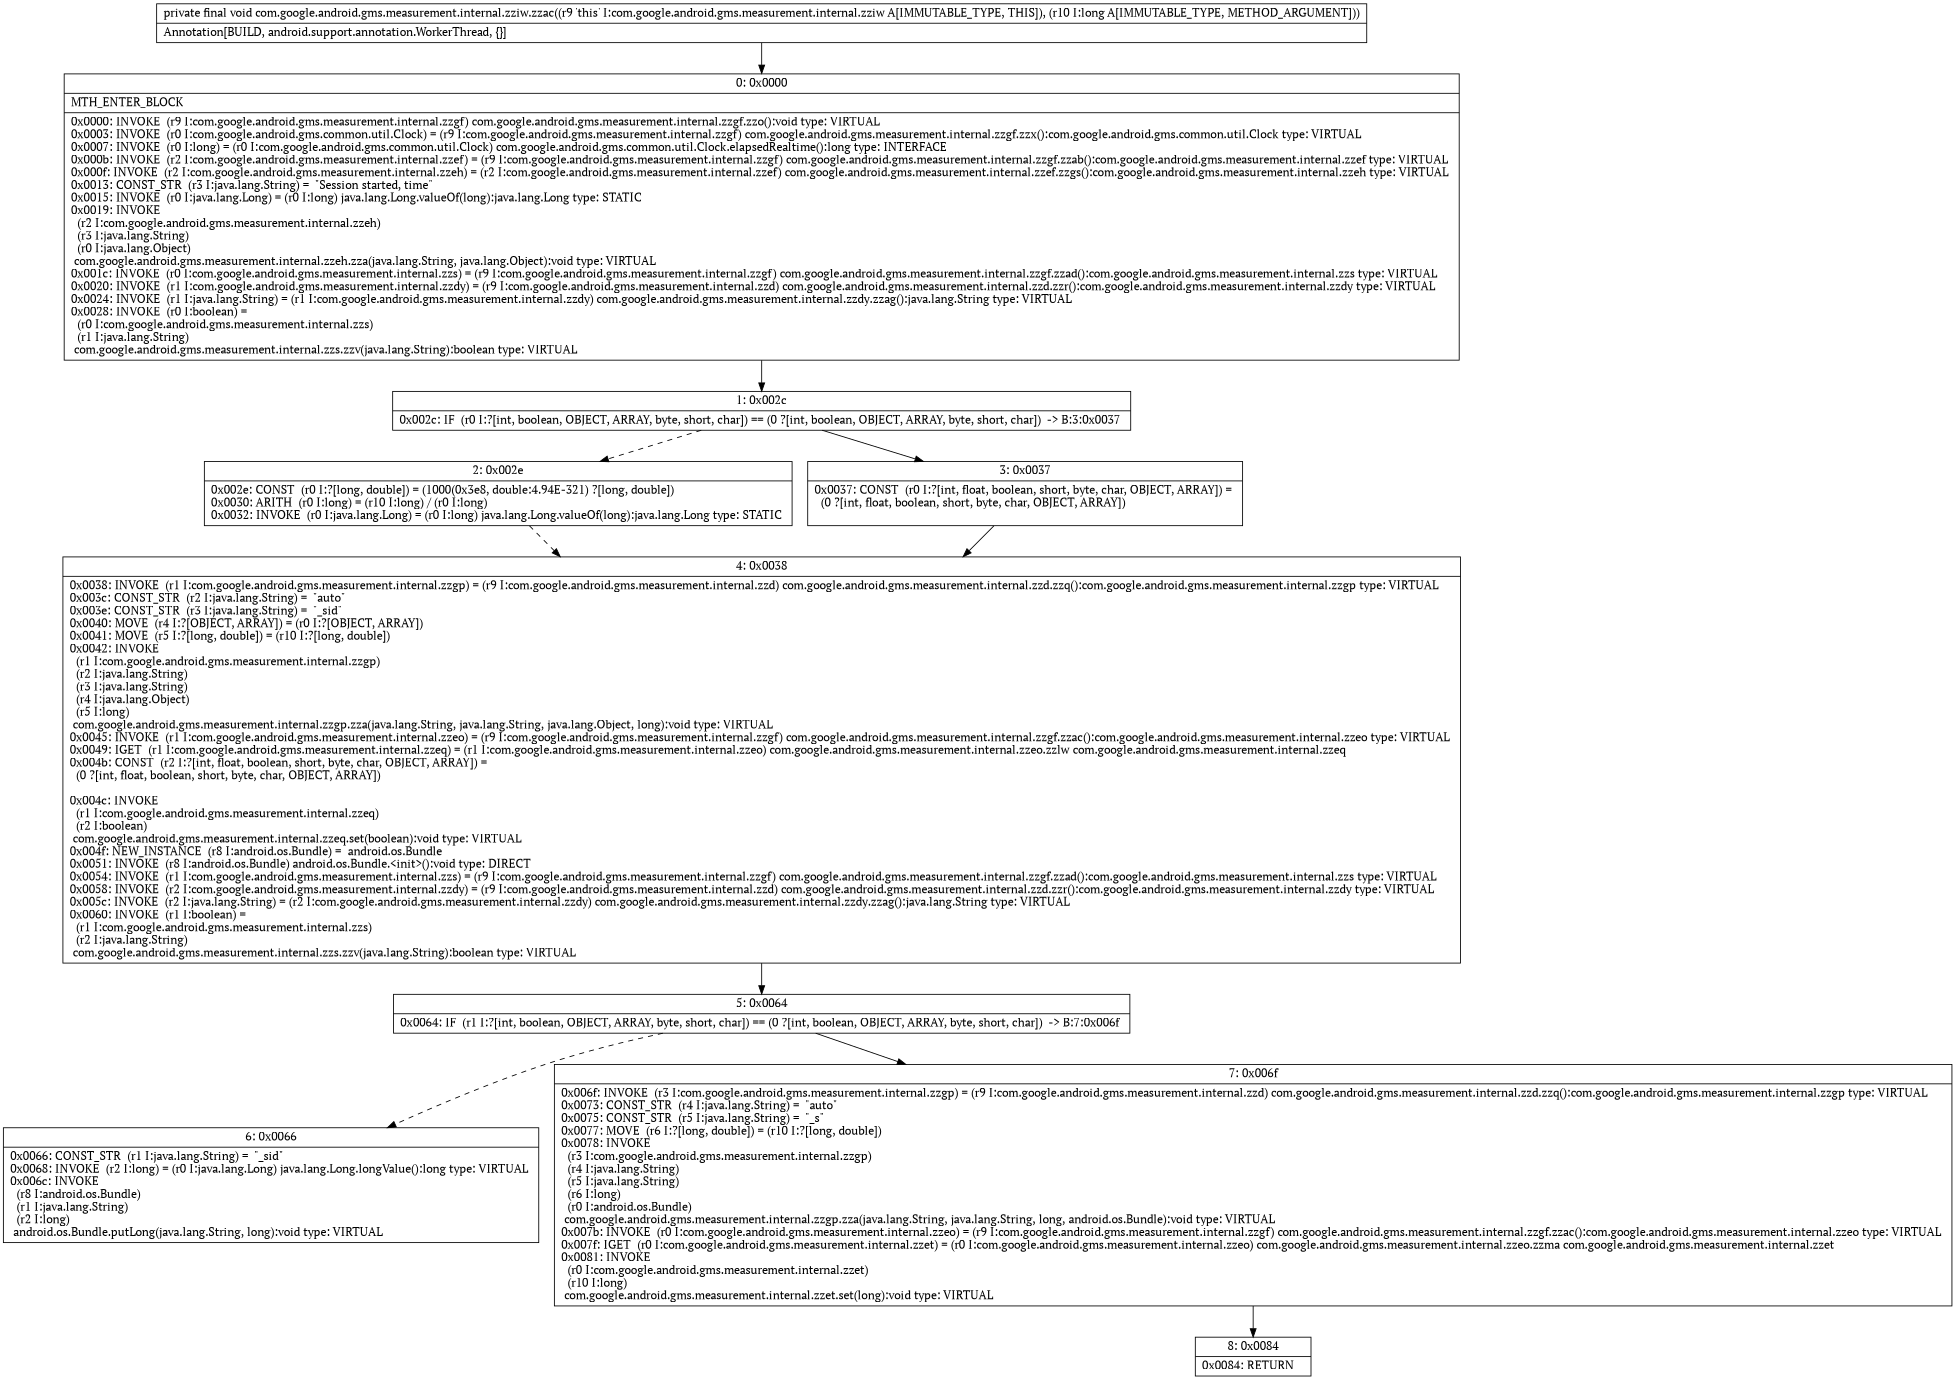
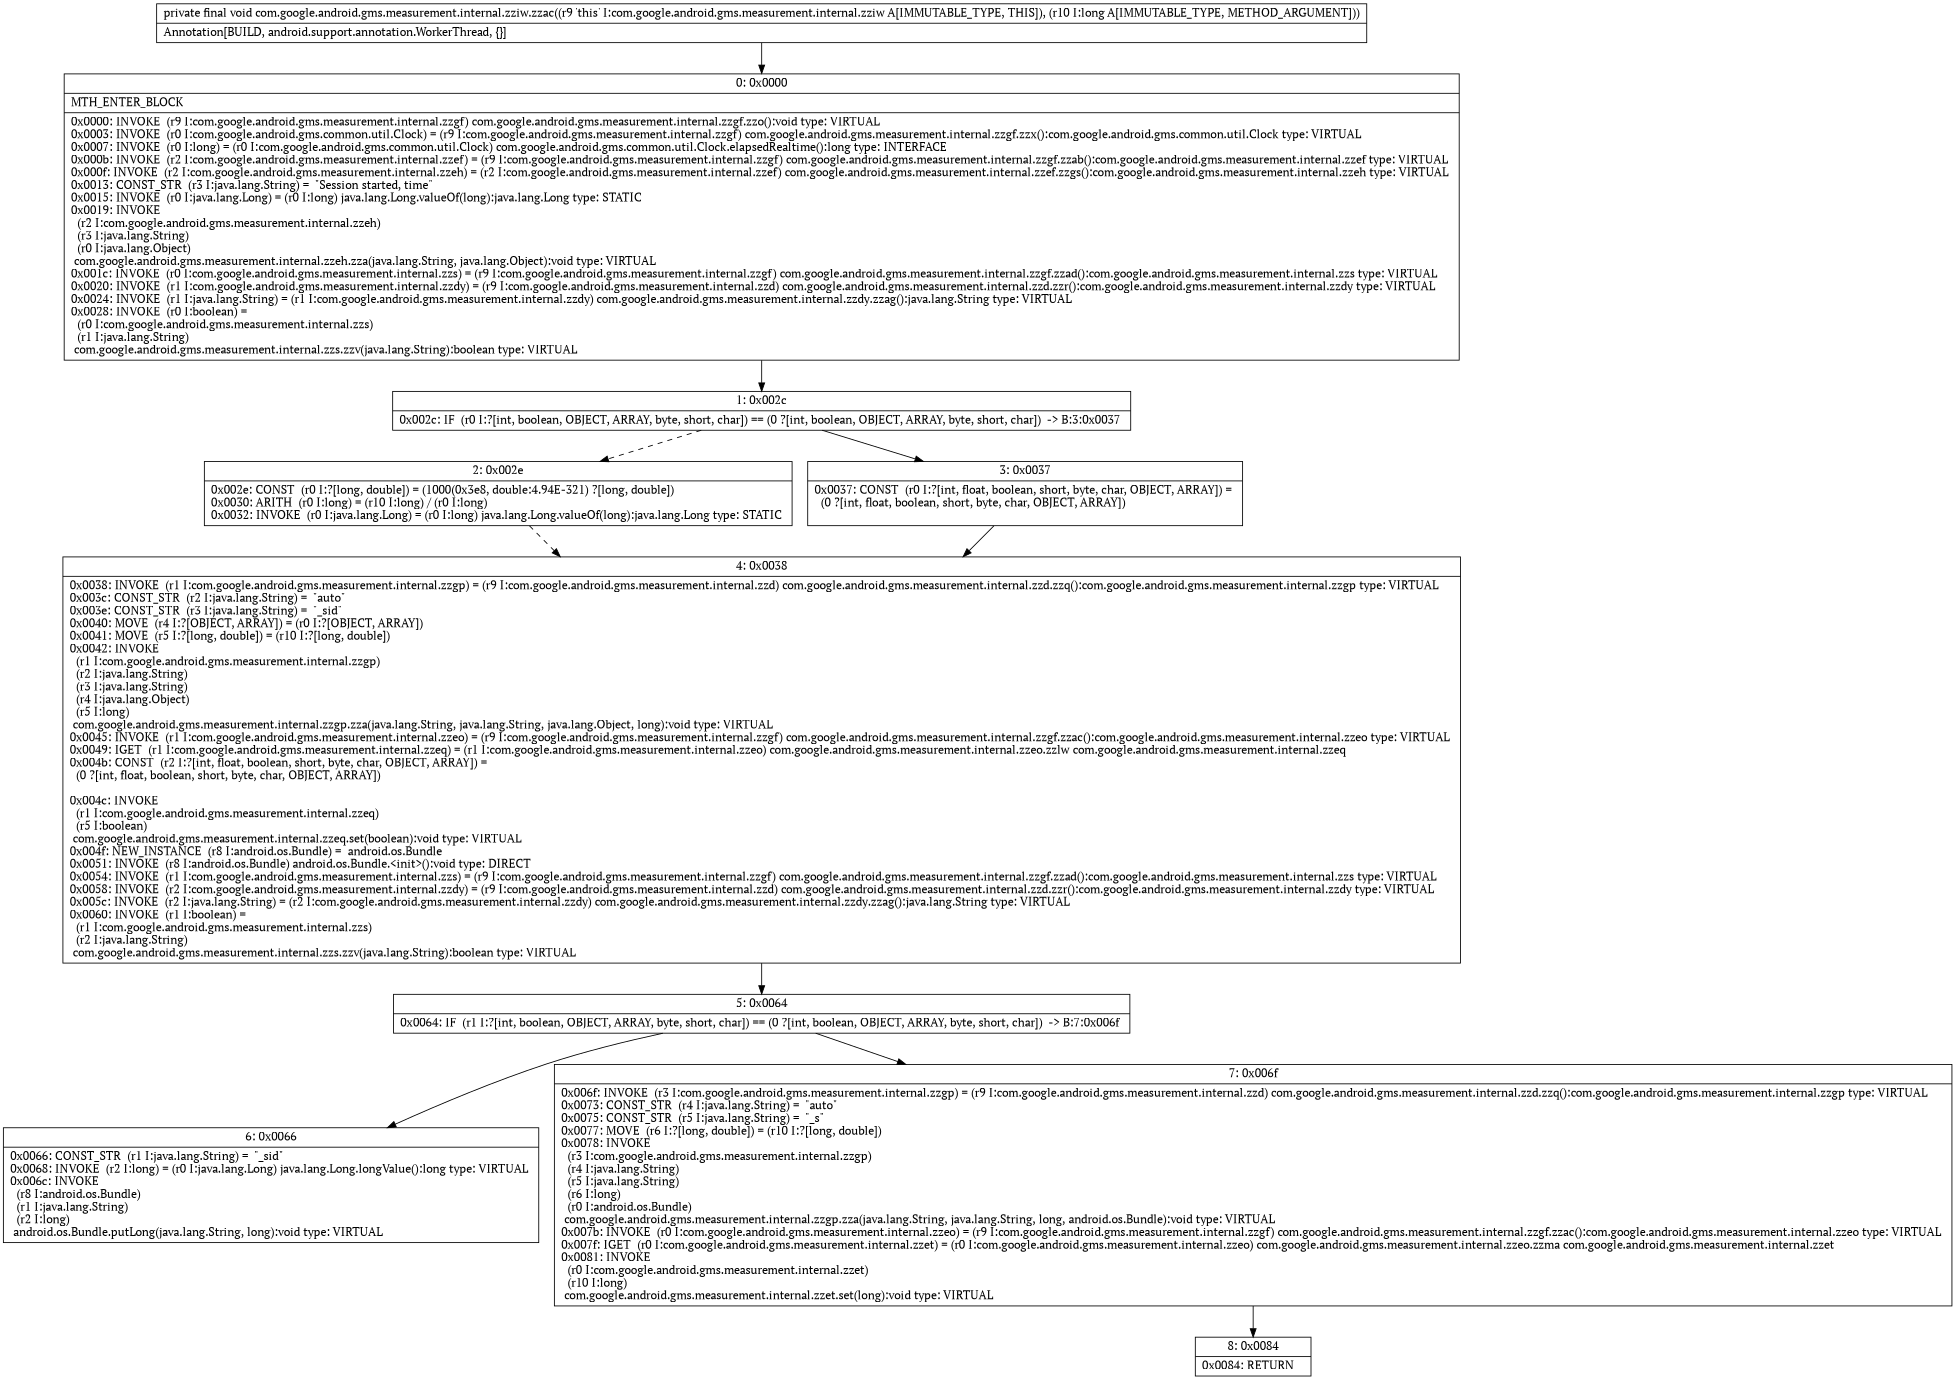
  digraph {
    fontname="PT Serif"
    node [fontname="PT Serif" shape=record]
    edge [fontname="PT Serif"]
    n1 [label="{0\:\ 0x0000|MTH_ENTER_BLOCK\l|0x0000: INVOKE  (r9 I:com.google.android.gms.measurement.internal.zzgf) com.google.android.gms.measurement.internal.zzgf.zzo():void type: VIRTUAL \l0x0003: INVOKE  (r0 I:com.google.android.gms.common.util.Clock) = (r9 I:com.google.android.gms.measurement.internal.zzgf) com.google.android.gms.measurement.internal.zzgf.zzx():com.google.android.gms.common.util.Clock type: VIRTUAL \l0x0007: INVOKE  (r0 I:long) = (r0 I:com.google.android.gms.common.util.Clock) com.google.android.gms.common.util.Clock.elapsedRealtime():long type: INTERFACE \l0x000b: INVOKE  (r2 I:com.google.android.gms.measurement.internal.zzef) = (r9 I:com.google.android.gms.measurement.internal.zzgf) com.google.android.gms.measurement.internal.zzgf.zzab():com.google.android.gms.measurement.internal.zzef type: VIRTUAL \l0x000f: INVOKE  (r2 I:com.google.android.gms.measurement.internal.zzeh) = (r2 I:com.google.android.gms.measurement.internal.zzef) com.google.android.gms.measurement.internal.zzef.zzgs():com.google.android.gms.measurement.internal.zzeh type: VIRTUAL \l0x0013: CONST_STR  (r3 I:java.lang.String) =  \"Session started, time\" \l0x0015: INVOKE  (r0 I:java.lang.Long) = (r0 I:long) java.lang.Long.valueOf(long):java.lang.Long type: STATIC \l0x0019: INVOKE  \l  (r2 I:com.google.android.gms.measurement.internal.zzeh)\l  (r3 I:java.lang.String)\l  (r0 I:java.lang.Object)\l com.google.android.gms.measurement.internal.zzeh.zza(java.lang.String, java.lang.Object):void type: VIRTUAL \l0x001c: INVOKE  (r0 I:com.google.android.gms.measurement.internal.zzs) = (r9 I:com.google.android.gms.measurement.internal.zzgf) com.google.android.gms.measurement.internal.zzgf.zzad():com.google.android.gms.measurement.internal.zzs type: VIRTUAL \l0x0020: INVOKE  (r1 I:com.google.android.gms.measurement.internal.zzdy) = (r9 I:com.google.android.gms.measurement.internal.zzd) com.google.android.gms.measurement.internal.zzd.zzr():com.google.android.gms.measurement.internal.zzdy type: VIRTUAL \l0x0024: INVOKE  (r1 I:java.lang.String) = (r1 I:com.google.android.gms.measurement.internal.zzdy) com.google.android.gms.measurement.internal.zzdy.zzag():java.lang.String type: VIRTUAL \l0x0028: INVOKE  (r0 I:boolean) = \l  (r0 I:com.google.android.gms.measurement.internal.zzs)\l  (r1 I:java.lang.String)\l com.google.android.gms.measurement.internal.zzs.zzv(java.lang.String):boolean type: VIRTUAL \l}"]
    n2 [label="{1\:\ 0x002c|0x002c: IF  (r0 I:?[int, boolean, OBJECT, ARRAY, byte, short, char]) == (0 ?[int, boolean, OBJECT, ARRAY, byte, short, char])  \-\> B:3:0x0037 \l}"]
    n3 [label="{2\:\ 0x002e|0x002e: CONST  (r0 I:?[long, double]) = (1000(0x3e8, double:4.94E\-321) ?[long, double]) \l0x0030: ARITH  (r0 I:long) = (r10 I:long) \/ (r0 I:long) \l0x0032: INVOKE  (r0 I:java.lang.Long) = (r0 I:long) java.lang.Long.valueOf(long):java.lang.Long type: STATIC \l}"]
    n4 [label="{3\:\ 0x0037|0x0037: CONST  (r0 I:?[int, float, boolean, short, byte, char, OBJECT, ARRAY]) = \l  (0 ?[int, float, boolean, short, byte, char, OBJECT, ARRAY])\l \l}"]
-   n5 [label="{4\:\ 0x0038|0x0038: INVOKE  (r1 I:com.google.android.gms.measurement.internal.zzgp) = (r9 I:com.google.android.gms.measurement.internal.zzd) com.google.android.gms.measurement.internal.zzd.zzq():com.google.android.gms.measurement.internal.zzgp type: VIRTUAL \l0x003c: CONST_STR  (r2 I:java.lang.String) =  \"auto\" \l0x003e: CONST_STR  (r3 I:java.lang.String) =  \"_sid\" \l0x0040: MOVE  (r4 I:?[OBJECT, ARRAY]) = (r0 I:?[OBJECT, ARRAY]) \l0x0041: MOVE  (r5 I:?[long, double]) = (r10 I:?[long, double]) \l0x0042: INVOKE  \l  (r1 I:com.google.android.gms.measurement.internal.zzgp)\l  (r2 I:java.lang.String)\l  (r3 I:java.lang.String)\l  (r4 I:java.lang.Object)\l  (r5 I:long)\l com.google.android.gms.measurement.internal.zzgp.zza(java.lang.String, java.lang.String, java.lang.Object, long):void type: VIRTUAL \l0x0045: INVOKE  (r1 I:com.google.android.gms.measurement.internal.zzeo) = (r9 I:com.google.android.gms.measurement.internal.zzgf) com.google.android.gms.measurement.internal.zzgf.zzac():com.google.android.gms.measurement.internal.zzeo type: VIRTUAL \l0x0049: IGET  (r1 I:com.google.android.gms.measurement.internal.zzeq) = (r1 I:com.google.android.gms.measurement.internal.zzeo) com.google.android.gms.measurement.internal.zzeo.zzlw com.google.android.gms.measurement.internal.zzeq \l0x004b: CONST  (r2 I:?[int, float, boolean, short, byte, char, OBJECT, ARRAY]) = \l  (0 ?[int, float, boolean, short, byte, char, OBJECT, ARRAY])\l \l0x004c: INVOKE  \l  (r1 I:com.google.android.gms.measurement.internal.zzeq)\l  (r2 I:boolean)\l com.google.android.gms.measurement.internal.zzeq.set(boolean):void type: VIRTUAL \l0x004f: NEW_INSTANCE  (r8 I:android.os.Bundle) =  android.os.Bundle \l0x0051: INVOKE  (r8 I:android.os.Bundle) android.os.Bundle.\<init\>():void type: DIRECT \l0x0054: INVOKE  (r1 I:com.google.android.gms.measurement.internal.zzs) = (r9 I:com.google.android.gms.measurement.internal.zzgf) com.google.android.gms.measurement.internal.zzgf.zzad():com.google.android.gms.measurement.internal.zzs type: VIRTUAL \l0x0058: INVOKE  (r2 I:com.google.android.gms.measurement.internal.zzdy) = (r9 I:com.google.android.gms.measurement.internal.zzd) com.google.android.gms.measurement.internal.zzd.zzr():com.google.android.gms.measurement.internal.zzdy type: VIRTUAL \l0x005c: INVOKE  (r2 I:java.lang.String) = (r2 I:com.google.android.gms.measurement.internal.zzdy) com.google.android.gms.measurement.internal.zzdy.zzag():java.lang.String type: VIRTUAL \l0x0060: INVOKE  (r1 I:boolean) = \l  (r1 I:com.google.android.gms.measurement.internal.zzs)\l  (r2 I:java.lang.String)\l com.google.android.gms.measurement.internal.zzs.zzv(java.lang.String):boolean type: VIRTUAL \l}"]
+   n5 [label="{4\:\ 0x0038|0x0038: INVOKE  (r1 I:com.google.android.gms.measurement.internal.zzgp) = (r9 I:com.google.android.gms.measurement.internal.zzd) com.google.android.gms.measurement.internal.zzd.zzq():com.google.android.gms.measurement.internal.zzgp type: VIRTUAL \l0x003c: CONST_STR  (r2 I:java.lang.String) =  \"auto\" \l0x003e: CONST_STR  (r3 I:java.lang.String) =  \"_sid\" \l0x0040: MOVE  (r4 I:?[OBJECT, ARRAY]) = (r0 I:?[OBJECT, ARRAY]) \l0x0041: MOVE  (r5 I:?[long, double]) = (r10 I:?[long, double]) \l0x0042: INVOKE  \l  (r1 I:com.google.android.gms.measurement.internal.zzgp)\l  (r2 I:java.lang.String)\l  (r3 I:java.lang.String)\l  (r4 I:java.lang.Object)\l  (r5 I:long)\l com.google.android.gms.measurement.internal.zzgp.zza(java.lang.String, java.lang.String, java.lang.Object, long):void type: VIRTUAL \l0x0045: INVOKE  (r1 I:com.google.android.gms.measurement.internal.zzeo) = (r9 I:com.google.android.gms.measurement.internal.zzgf) com.google.android.gms.measurement.internal.zzgf.zzac():com.google.android.gms.measurement.internal.zzeo type: VIRTUAL \l0x0049: IGET  (r1 I:com.google.android.gms.measurement.internal.zzeq) = (r1 I:com.google.android.gms.measurement.internal.zzeo) com.google.android.gms.measurement.internal.zzeo.zzlw com.google.android.gms.measurement.internal.zzeq \l0x004b: CONST  (r2 I:?[int, float, boolean, short, byte, char, OBJECT, ARRAY]) = \l  (0 ?[int, float, boolean, short, byte, char, OBJECT, ARRAY])\l \l0x004c: INVOKE  \l  (r1 I:com.google.android.gms.measurement.internal.zzeq)\l  (r5 I:boolean)\l com.google.android.gms.measurement.internal.zzeq.set(boolean):void type: VIRTUAL \l0x004f: NEW_INSTANCE  (r8 I:android.os.Bundle) =  android.os.Bundle \l0x0051: INVOKE  (r8 I:android.os.Bundle) android.os.Bundle.\<init\>():void type: DIRECT \l0x0054: INVOKE  (r1 I:com.google.android.gms.measurement.internal.zzs) = (r9 I:com.google.android.gms.measurement.internal.zzgf) com.google.android.gms.measurement.internal.zzgf.zzad():com.google.android.gms.measurement.internal.zzs type: VIRTUAL \l0x0058: INVOKE  (r2 I:com.google.android.gms.measurement.internal.zzdy) = (r9 I:com.google.android.gms.measurement.internal.zzd) com.google.android.gms.measurement.internal.zzd.zzr():com.google.android.gms.measurement.internal.zzdy type: VIRTUAL \l0x005c: INVOKE  (r2 I:java.lang.String) = (r2 I:com.google.android.gms.measurement.internal.zzdy) com.google.android.gms.measurement.internal.zzdy.zzag():java.lang.String type: VIRTUAL \l0x0060: INVOKE  (r1 I:boolean) = \l  (r1 I:com.google.android.gms.measurement.internal.zzs)\l  (r2 I:java.lang.String)\l com.google.android.gms.measurement.internal.zzs.zzv(java.lang.String):boolean type: VIRTUAL \l}"]
    n6 [label="{5\:\ 0x0064|0x0064: IF  (r1 I:?[int, boolean, OBJECT, ARRAY, byte, short, char]) == (0 ?[int, boolean, OBJECT, ARRAY, byte, short, char])  \-\> B:7:0x006f \l}"]
    n7 [label="{6\:\ 0x0066|0x0066: CONST_STR  (r1 I:java.lang.String) =  \"_sid\" \l0x0068: INVOKE  (r2 I:long) = (r0 I:java.lang.Long) java.lang.Long.longValue():long type: VIRTUAL \l0x006c: INVOKE  \l  (r8 I:android.os.Bundle)\l  (r1 I:java.lang.String)\l  (r2 I:long)\l android.os.Bundle.putLong(java.lang.String, long):void type: VIRTUAL \l}"]
    n8 [label="{7\:\ 0x006f|0x006f: INVOKE  (r3 I:com.google.android.gms.measurement.internal.zzgp) = (r9 I:com.google.android.gms.measurement.internal.zzd) com.google.android.gms.measurement.internal.zzd.zzq():com.google.android.gms.measurement.internal.zzgp type: VIRTUAL \l0x0073: CONST_STR  (r4 I:java.lang.String) =  \"auto\" \l0x0075: CONST_STR  (r5 I:java.lang.String) =  \"_s\" \l0x0077: MOVE  (r6 I:?[long, double]) = (r10 I:?[long, double]) \l0x0078: INVOKE  \l  (r3 I:com.google.android.gms.measurement.internal.zzgp)\l  (r4 I:java.lang.String)\l  (r5 I:java.lang.String)\l  (r6 I:long)\l  (r0 I:android.os.Bundle)\l com.google.android.gms.measurement.internal.zzgp.zza(java.lang.String, java.lang.String, long, android.os.Bundle):void type: VIRTUAL \l0x007b: INVOKE  (r0 I:com.google.android.gms.measurement.internal.zzeo) = (r9 I:com.google.android.gms.measurement.internal.zzgf) com.google.android.gms.measurement.internal.zzgf.zzac():com.google.android.gms.measurement.internal.zzeo type: VIRTUAL \l0x007f: IGET  (r0 I:com.google.android.gms.measurement.internal.zzet) = (r0 I:com.google.android.gms.measurement.internal.zzeo) com.google.android.gms.measurement.internal.zzeo.zzma com.google.android.gms.measurement.internal.zzet \l0x0081: INVOKE  \l  (r0 I:com.google.android.gms.measurement.internal.zzet)\l  (r10 I:long)\l com.google.android.gms.measurement.internal.zzet.set(long):void type: VIRTUAL \l}"]
    n9 [label="{8\:\ 0x0084|0x0084: RETURN   \l}"]
    n10 [label="{private final void com.google.android.gms.measurement.internal.zziw.zzac((r9 'this' I:com.google.android.gms.measurement.internal.zziw A[IMMUTABLE_TYPE, THIS]), (r10 I:long A[IMMUTABLE_TYPE, METHOD_ARGUMENT]))  | Annotation[BUILD, android.support.annotation.WorkerThread, \{\}]\l}"]
    n1 -> n2
    n2 -> n3 [style=dashed]
    n2 -> n4
    n3 -> n5 [style=dashed]
    n4 -> n5
    n5 -> n6
-   n6 -> n7 [style=dashed]
+   n6 -> n7 [style=solid]
    n6 -> n8
    n8 -> n9
    n10 -> n1
  }
